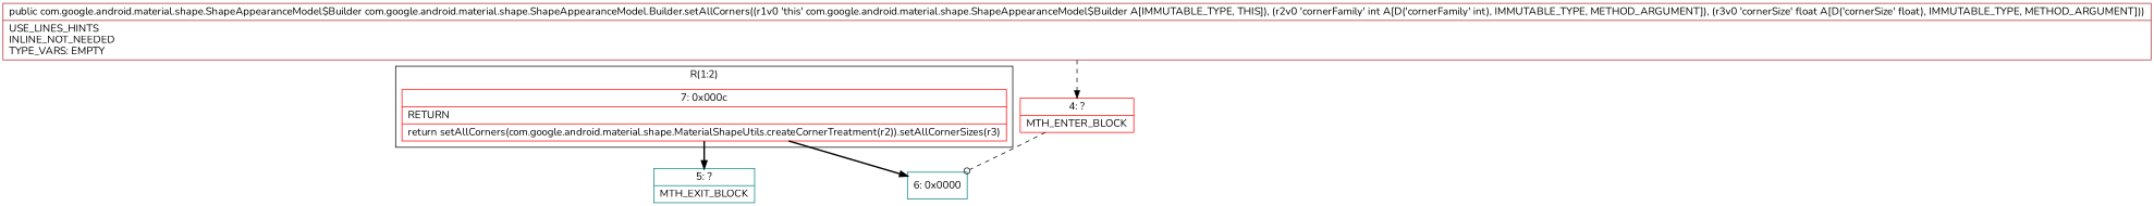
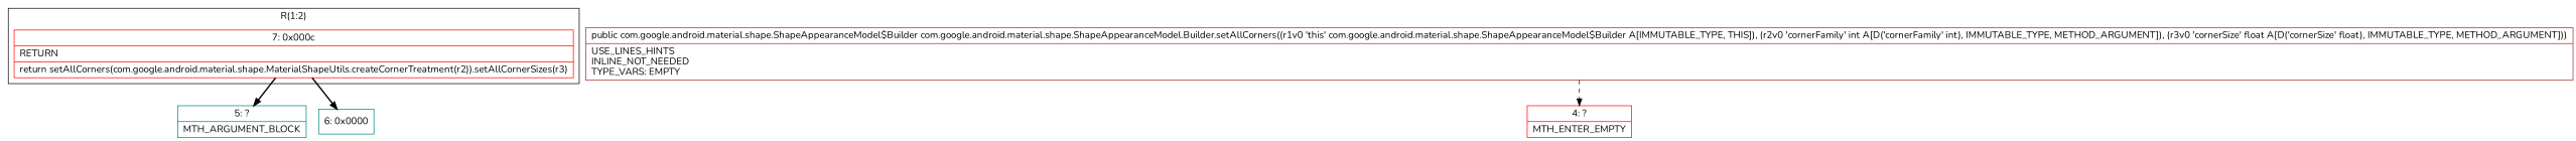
  digraph {
    fontname=Nunito
    node [color=red fontname=Nunito shape=record]
    edge [arrowhead=normal fontname=Nunito style=bold]
    n1 [label="{7\:\ 0x000c|RETURN\l|return setAllCorners(com.google.android.material.shape.MaterialShapeUtils.createCornerTreatment(r2)).setAllCornerSizes(r3)\l}"]
-   n2 [color=teal label="{5\:\ ?|MTH_EXIT_BLOCK\l}"]
+   n2 [color=teal label="{5\:\ ?|MTH_ARGUMENT_BLOCK\l}"]
    n3 [color=teal label="{6\:\ 0x0000}"]
-   n4 [label="{4\:\ ?|MTH_ENTER_BLOCK\l}"]
+   n4 [label="{4\:\ ?|MTH_ENTER_EMPTY\l}"]
    n5 [color=brown label="{public com.google.android.material.shape.ShapeAppearanceModel$Builder com.google.android.material.shape.ShapeAppearanceModel.Builder.setAllCorners((r1v0 'this' com.google.android.material.shape.ShapeAppearanceModel$Builder A[IMMUTABLE_TYPE, THIS]), (r2v0 'cornerFamily' int A[D('cornerFamily' int), IMMUTABLE_TYPE, METHOD_ARGUMENT]), (r3v0 'cornerSize' float A[D('cornerSize' float), IMMUTABLE_TYPE, METHOD_ARGUMENT]))  | USE_LINES_HINTS\lINLINE_NOT_NEEDED\lTYPE_VARS: EMPTY\l}"]
    subgraph cluster_1 {
      label="R(1:2)"
      n1
    }
    n1 -> n2
    n1 -> n3
-   n4 -> n3 [arrowhead=odot style=dashed]
    n5 -> n4 [style=dashed]
  }
